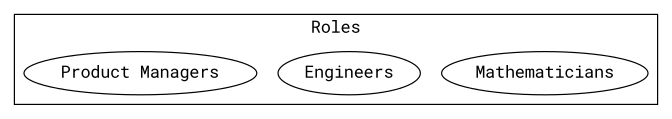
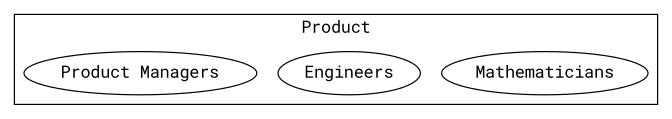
  digraph {
    fontname="Roboto Mono"
    node [fontname="Roboto Mono"]
    Mathematicians
    Engineers
    "Product Managers"
    subgraph cluster_1 {
-     label=Roles
+     label=Product
      Mathematicians
      Engineers
      "Product Managers"
    }
  }
